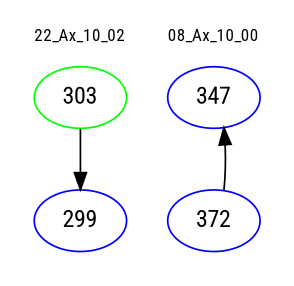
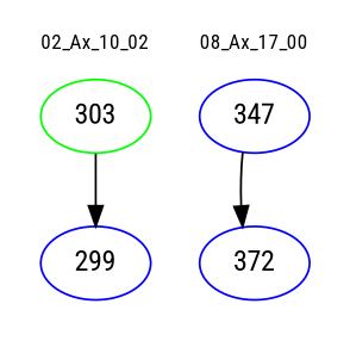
  digraph {
    fontname="Roboto Condensed"
    node [color=blue fontname="Roboto Condensed"]
    edge [color=black fontname="Roboto Condensed"]
    n1 [color=green label=303]
    n2 [label=299]
    n3 [label=347]
    n4 [label=372]
    subgraph cluster_1 {
      color=white
      fontsize=10
-     label="22_Ax_10_02"
+     label="02_Ax_10_02"
      n1
      n2
    }
    subgraph cluster_2 {
      color=white
      fontsize=10
-     label="08_Ax_10_00"
+     label="08_Ax_17_00"
      n3
      n4
    }
    n1 -> n2
-   n4 -> n3
+   n3 -> n4
  }
